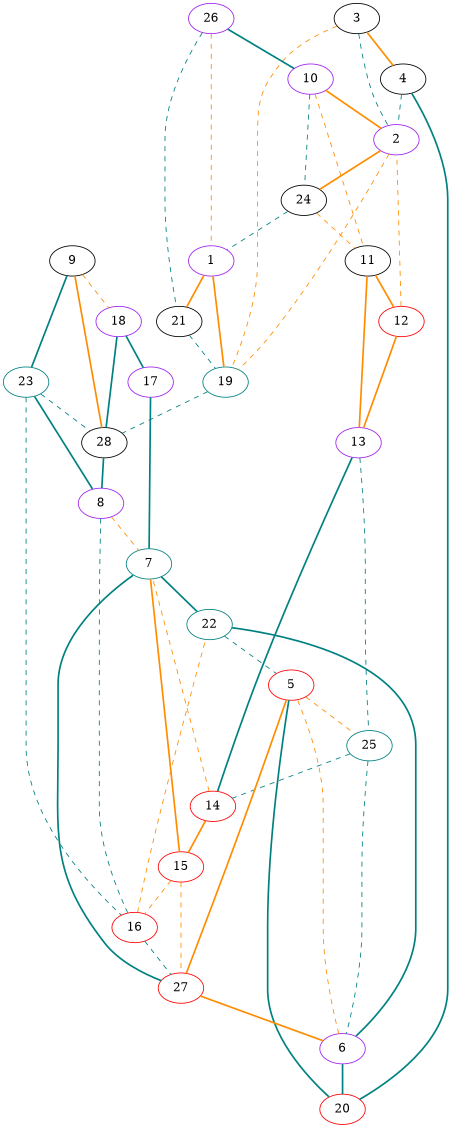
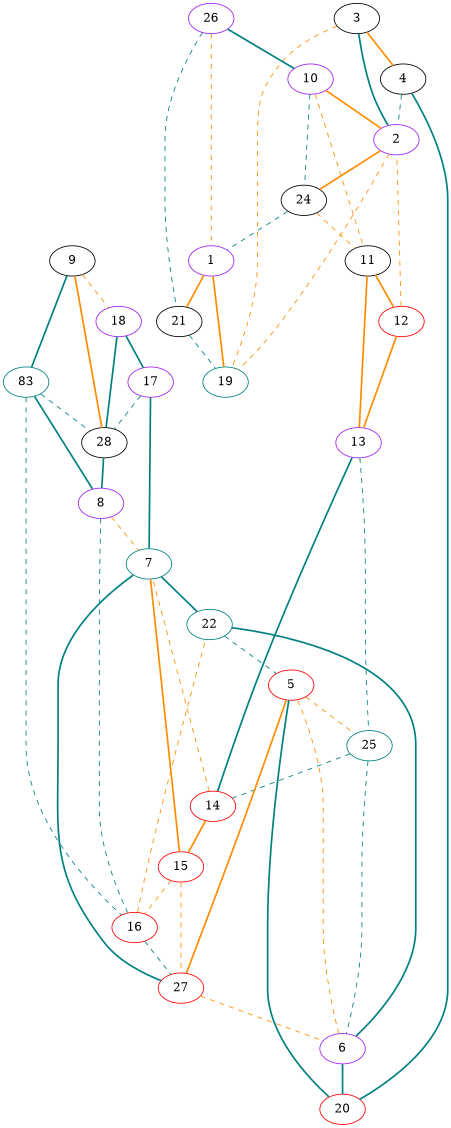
  graph {
    node [aaLength=4 color=purple sequence=GMTTVGRELARALG type=0]
    edge [color=teal distance0=14.4549 frequency=1 style=bold type0=3]
    1 [aaLength=14]
    21 [aaLength=5 color=black sequence=PIFMV type=1]
    19 [color=teal sequence=EFVD type=1]
    2 [aaLength=10 sequence=TDIFMQHTSG]
    24 [color=black sequence=EFVD type=1]
    11 [aaLength=10 color=black sequence=TDIFMQHTSG]
    12 [aaLength=10 color=red sequence=TVADVVAAEG]
    13 [aaLength=18 sequence=EGWPGFRRRESEALQAVA]
    3 [aaLength=10 color=black sequence=TVADVVAAEG]
    4 [aaLength=18 color=black sequence=EGWPGFRRRESEALQAVA]
    20 [color=red sequence=RVVA type=1]
    5 [color=red sequence=GMVL]
    25 [color=teal sequence=RVVA type=1]
    6 [aaLength=12 sequence=LEQNRQFMRAHG]
    14 [color=red sequence=GMVL]
    7 [aaLength=14 color=teal sequence=PAEELALRLQASLQ]
    15 [aaLength=12 color=red sequence=LEQNRQFMRAHG]
    22 [aaLength=7 color=teal sequence=GTVVYLF type=1]
    27 [aaLength=7 color=red sequence=GTVVYLF type=1]
    8 [aaLength=24 sequence=TGRPIAEEMEAVLREREALYQDVA]
    16 [aaLength=14 color=red sequence=PAEELALRLQASLQ]
    9 [aaLength=13 color=black sequence=PPAAIVCELMQTM]
    18 [aaLength=13 sequence=PPAAIVCELMQTM]
-   23 [color=teal sequence=YVVD type=1]
+   23 [color=teal sequence=YVVD type=1 label=83]
    28 [color=black sequence=YVVD type=1]
    17 [aaLength=24 sequence=TGRPIAEEMEAVLREREALYQDVA]
    10 [aaLength=14]
    26 [aaLength=5 sequence=PIFMV type=1]
    1 -- 21 [color=darkorange distance0=18.96681 type0=2]
    21 -- 19 [distance0=25.0 distance1=20.0 frequency=2 style=dashed type1=4]
    19 -- 1 [color=darkorange distance0=22.01681]
    2 -- 19 [color=darkorange distance0=11.27053 style=dashed type0=1]
    2 -- 24 [color=darkorange distance0=11.27053 type0=2]
    24 -- 1 [distance0=22.01681 style=dashed]
    24 -- 11 [color=darkorange distance0=0.0 style=dashed type0=5]
    11 -- 12 [color=darkorange distance0=11.77111 distance1=1.0 frequency=2 type0=1 type1=4]
    11 -- 13 [color=darkorange distance0=19.47315 type0=2]
    12 -- 2 [color=darkorange distance0=27.37993 style=dashed]
    12 -- 13 [color=darkorange distance0=11.54052 distance1=0.0 frequency=2 type0=1 type1=5]
    13 -- 25 [distance0=3.0 style=dashed type0=4]
    13 -- 14 [distance0=29.9332]
    3 -- 19 [color=darkorange distance0=23.19358 style=dashed]
-   3 -- 2 [distance0=14.29513 style=dashed type0=2]
+   3 -- 2 [distance0=14.29513 type0=2]
    3 -- 4 [color=darkorange distance0=11.57824 distance1=0.0 frequency=2 type0=1 type1=5]
    4 -- 2 [distance0=20.30134 style=dashed type0=2]
    4 -- 20 [distance0=23.36175 distance1=3.0 frequency=2 type1=4]
    5 -- 20 [distance0=7.294208 type0=1]
    5 -- 25 [color=darkorange distance0=7.294208 style=dashed type0=2]
    25 -- 6 [style=dashed]
    25 -- 14 [distance0=3.0 style=dashed type0=4]
    6 -- 20 [type0=2]
    6 -- 5 [color=darkorange distance0=11.72739 style=dashed type0=1]
    14 -- 7 [color=darkorange distance0=26.75211 style=dashed type0=2]
    14 -- 15 [color=darkorange distance0=11.90993 distance1=0.0 frequency=2 type0=1 type1=5]
    7 -- 22 [distance0=18.47304 type0=2]
    7 -- 27 [distance0=18.47304]
    15 -- 7 [color=darkorange distance0=31.29288 type0=2]
    15 -- 27 [color=darkorange distance0=0.0 style=dashed type0=5]
    15 -- 16 [color=darkorange distance0=35.80164 style=dashed]
    22 -- 5 [distance0=15.13953 style=dashed]
    22 -- 6 [type0=2]
    27 -- 5 [color=darkorange distance0=15.13953]
-   27 -- 6 [color=darkorange type0=2]
+   27 -- 6 [color=darkorange style=dashed type0=2]
    8 -- 7 [color=darkorange distance0=25.32894 style=dashed]
    8 -- 16 [distance0=24.18882 style=dashed type0=2]
    16 -- 22 [color=darkorange distance0=17.88166 style=dashed type0=2]
    16 -- 27 [distance0=17.88166 style=dashed]
    9 -- 18 [color=darkorange distance0=38.76017 style=dashed]
    9 -- 23 [distance0=24.79263 type0=1]
    9 -- 28 [color=darkorange distance0=24.79263 type0=2]
    18 -- 28 [distance0=32.21603 type0=2]
    18 -- 17 [distance0=33.38782]
    23 -- 8 [distance0=25.355]
    23 -- 16 [distance0=23.15177 style=dashed type0=2]
    23 -- 28 [distance0=0.0 style=dashed type0=1]
    28 -- 8 [distance0=25.355]
    17 -- 7 [distance0=25.81035]
-   19 -- 28 [distance0=1.0 style=dashed type0=4]
+   17 -- 28 [distance0=1.0 style=dashed type0=4]
    10 -- 2 [color=darkorange distance0=28.6937]
    10 -- 24 [distance0=1.0 style=dashed type0=4]
    10 -- 11 [color=darkorange distance0=21.176 style=dashed type0=2]
    26 -- 1 [color=darkorange distance0=18.96681 style=dashed type0=2]
    26 -- 21 [distance0=25.0 style=dashed]
    26 -- 10 [distance0=5.0 type0=4]
  }
